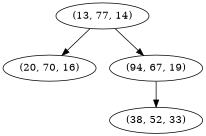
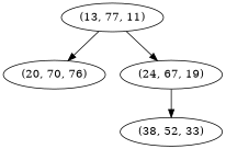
  digraph {
-   "(13, 77, 11)" [label="(13, 77, 14)"]
-   "(20, 70, 16)"
-   "(24, 67, 19)" [label="(94, 67, 19)"]
+   "(13, 77, 11)"
+   "(20, 70, 16)" [label="(20, 70, 76)"]
+   "(24, 67, 19)"
    "(38, 52, 33)"
    "(13, 77, 11)" -> "(20, 70, 16)"
    "(13, 77, 11)" -> "(24, 67, 19)"
    "(24, 67, 19)" -> "(38, 52, 33)"
  }
